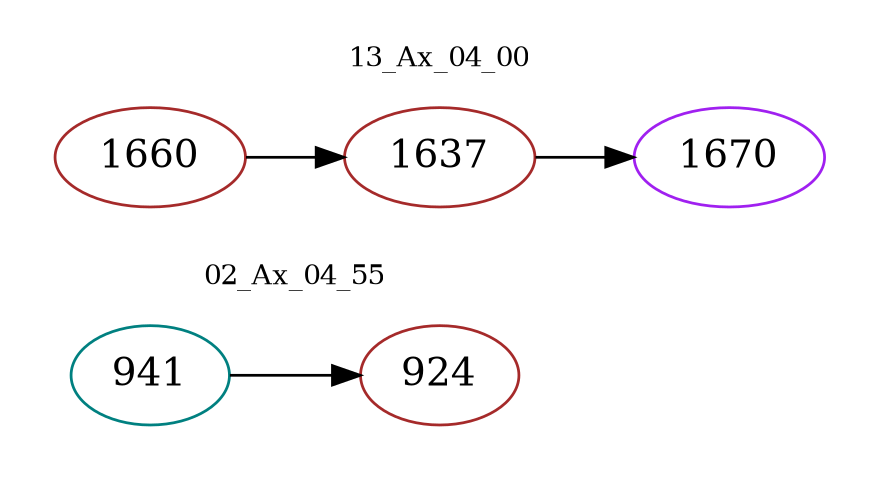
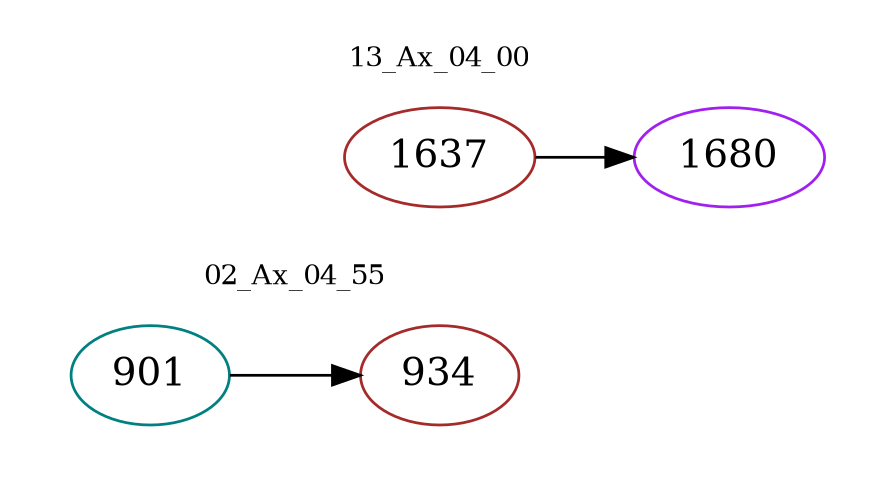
  digraph {
    rankdir=LR
    node [color=brown]
    edge [color=black]
-   n1 [color=teal label=941]
-   n2 [label=924]
-   n3 [label=1660]
+   n1 [color=teal label=901]
+   n2 [label=934]
    n4 [label=1637]
-   n5 [color=purple label=1670]
+   n5 [color=purple label=1680]
    subgraph cluster_1 {
      color=white
      fontsize=10
      label="02_Ax_04_55"
      n1
      n2
    }
    subgraph cluster_2 {
      color=white
      fontsize=10
      label="13_Ax_04_00"
-     n3
      n4
      n5
    }
    n1 -> n2
-   n3 -> n4
    n4 -> n5
  }
